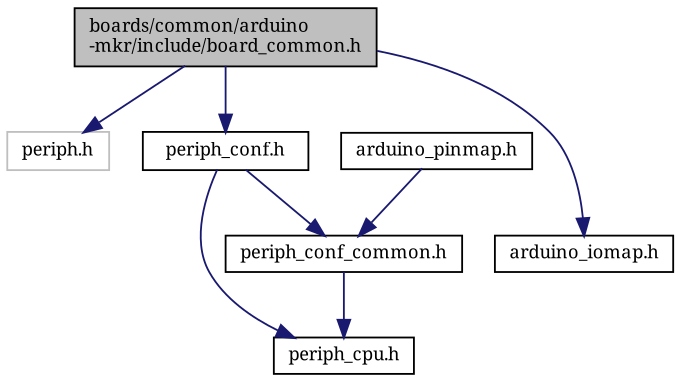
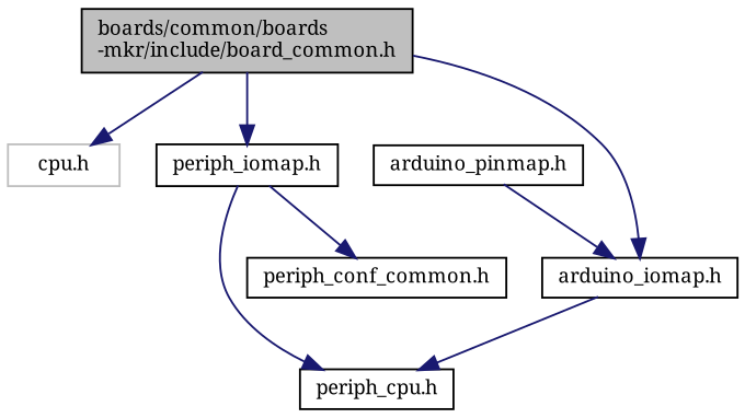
  digraph {
    fontname="Noto Serif"
    node [color=black fillcolor=white fontname="Noto Serif" fontsize=10 shape=record style=filled]
    edge [color=midnightblue fontname="Noto Serif" fontsize=10 labelfontname=Helvetica labelfontsize=10 style=solid]
-   n1 [fillcolor=grey75 fontcolor=black height=0.2 label="boards/common/arduino\l-mkr/include/board_common.h" width=0.4]
-   n2 [color=grey75 height=0.2 label="periph.h" width=0.4]
-   n3 [height=0.2 label="periph_conf.h" width=0.4]
+   n1 [fillcolor=grey75 fontcolor=black height=0.2 label="boards/common/boards\l-mkr/include/board_common.h" width=0.4]
+   n2 [color=grey75 height=0.2 label="cpu.h" width=0.4]
+   n3 [height=0.2 label="periph_iomap.h" width=0.4]
    n4 [height=0.2 label="arduino_iomap.h" width=0.4]
    n5 [height=0.2 label="periph_cpu.h" width=0.4]
    n6 [height=0.2 label="periph_conf_common.h" width=0.4]
    n7 [height=0.2 label="arduino_pinmap.h" width=0.4]
    n1 -> n2
    n1 -> n3
    n1 -> n4
    n3 -> n5
    n3 -> n6
-   n6 -> n5
-   n7 -> n6
+   n4 -> n5
+   n7 -> n4
  }
